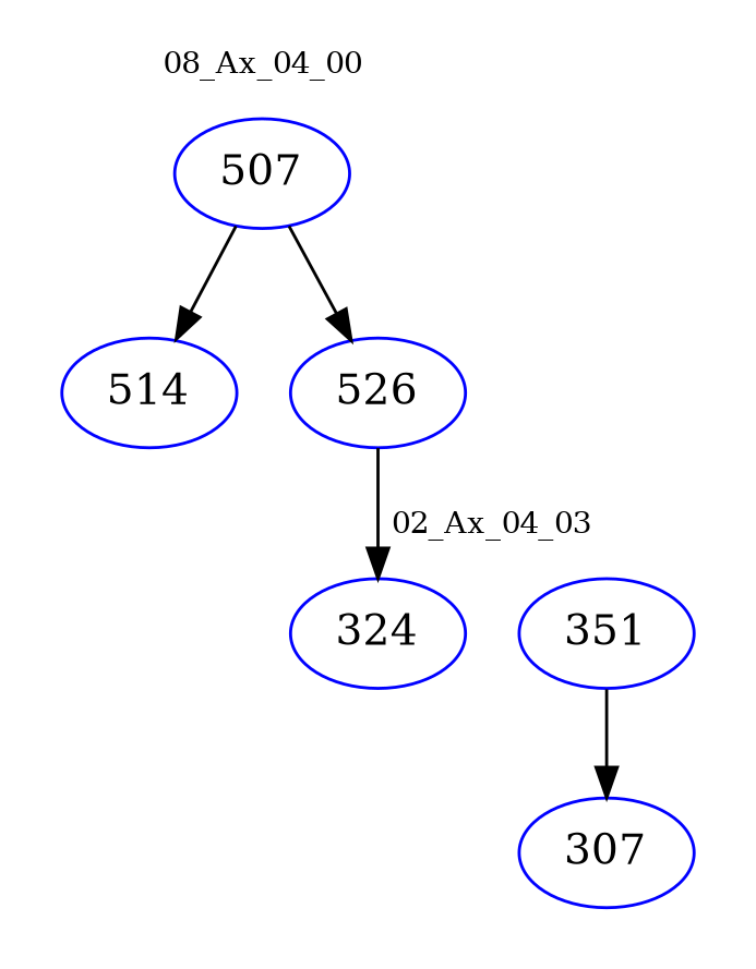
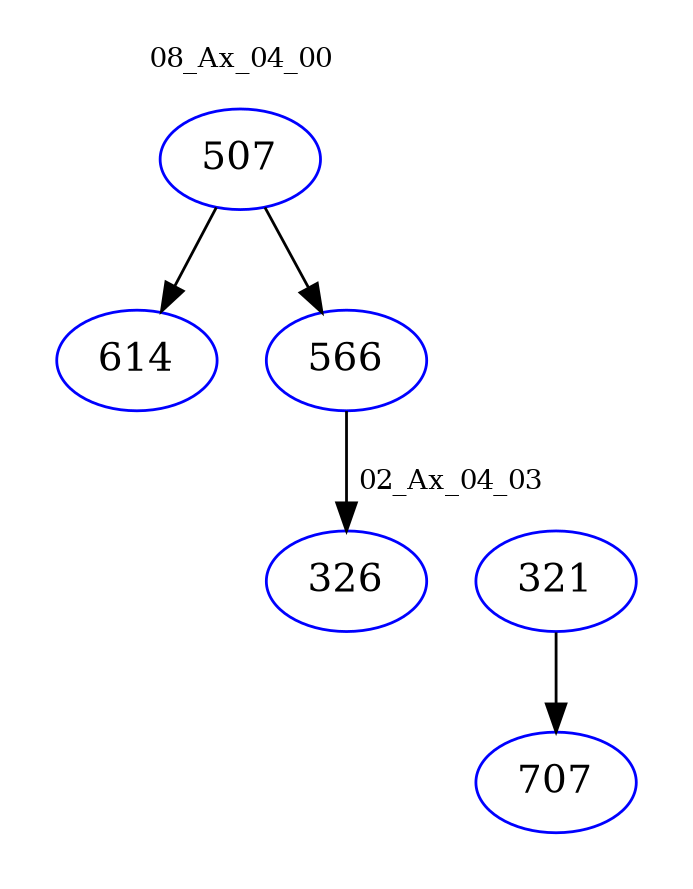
  digraph {
    node [color=blue]
    edge [color=black]
    n1 [label=507]
-   n2 [label=514]
-   n3 [label=526]
-   n4 [label=351]
-   n5 [label=307]
-   n6 [label=324]
+   n2 [label=614]
+   n3 [label=566]
+   n4 [label=321]
+   n5 [label=707]
+   n6 [label=326]
    subgraph cluster_1 {
      color=white
      fontsize=10
      label="08_Ax_04_00"
      n1
      n2
      n3
    }
    subgraph cluster_2 {
      color=white
      fontsize=10
      label="02_Ax_04_03"
      n4
      n5
      n6
    }
    n1 -> n2
    n1 -> n3
    n3 -> n6
    n4 -> n5
  }
